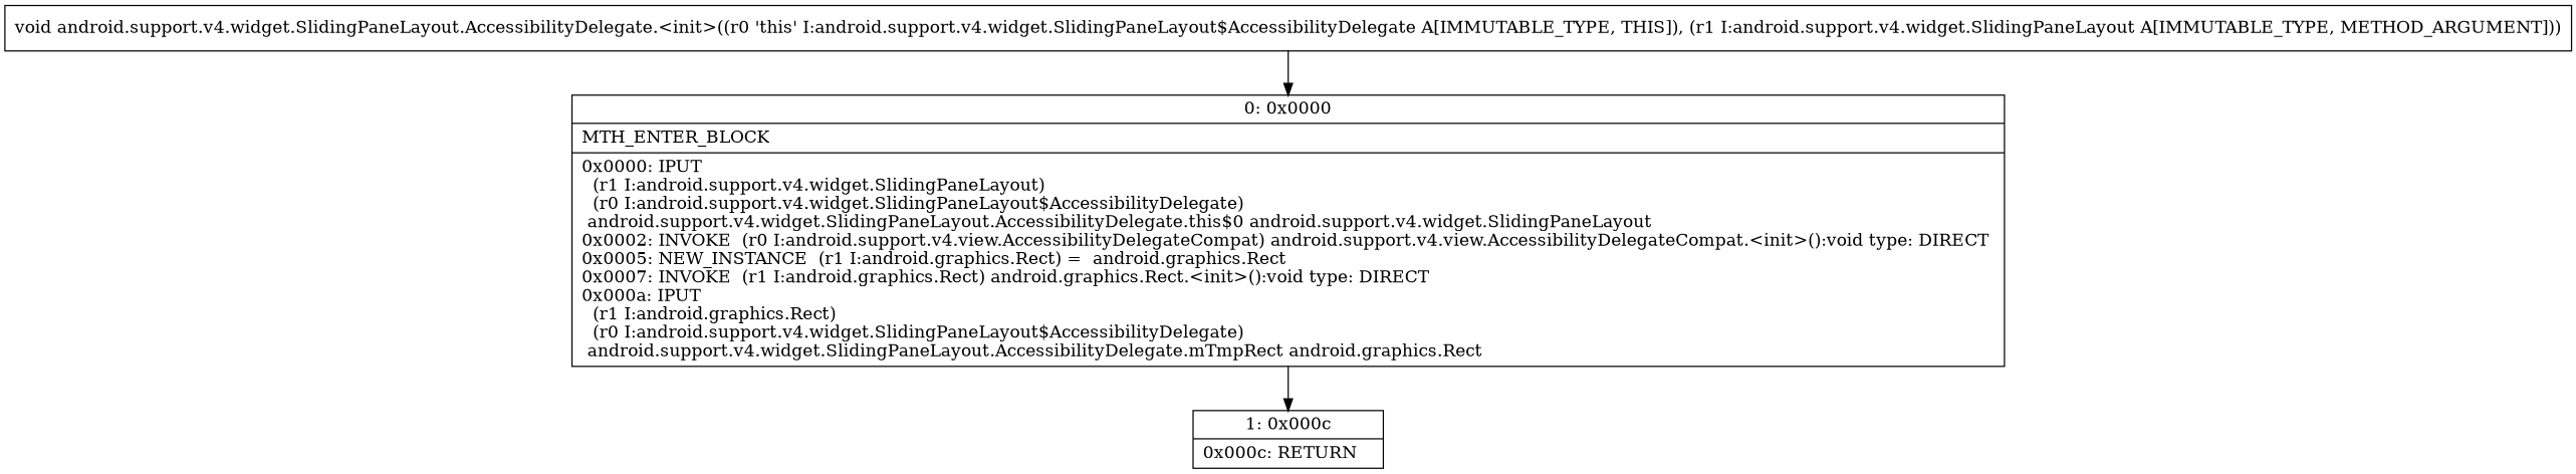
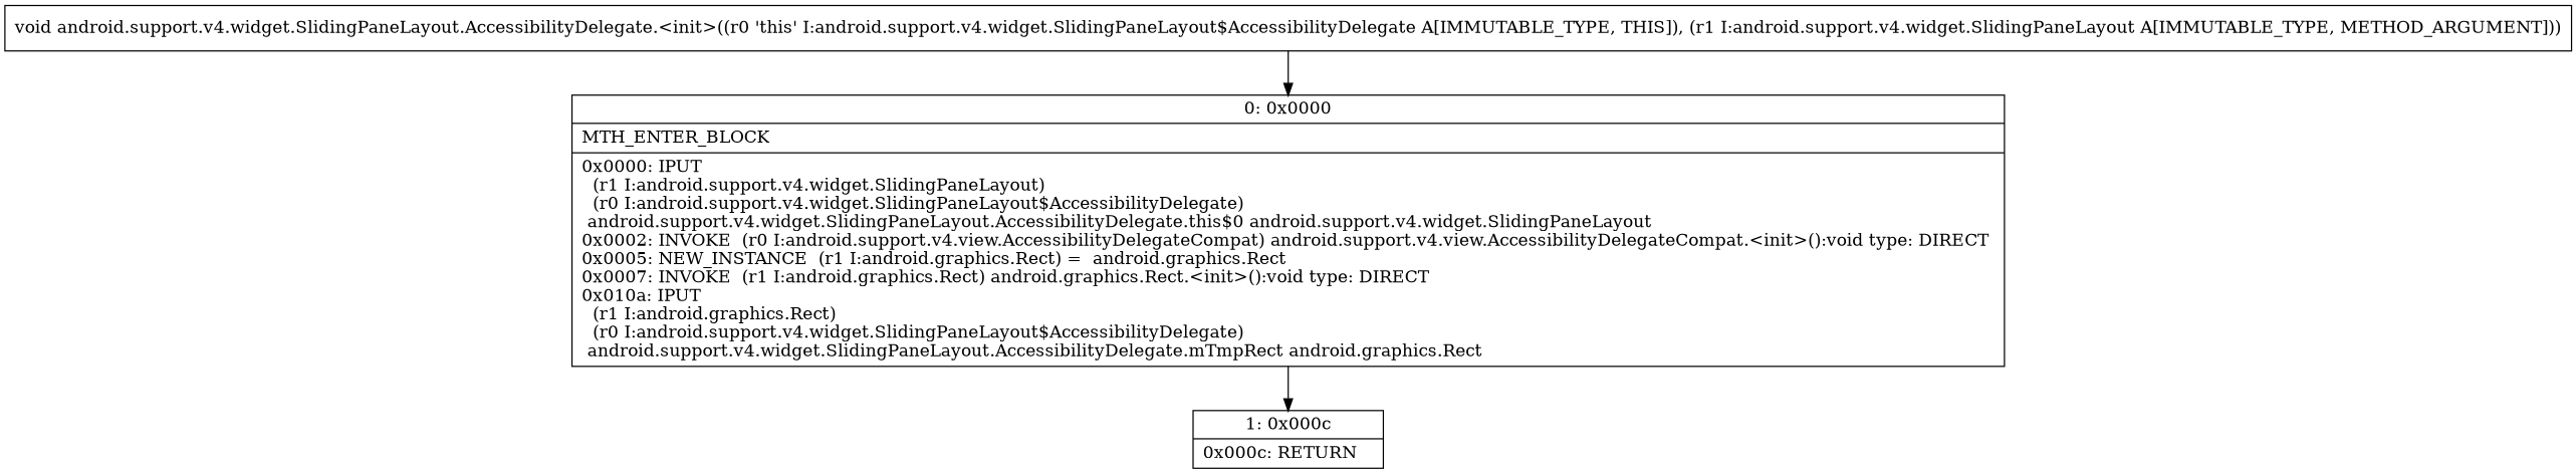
  digraph {
    node [shape=record]
-   n1 [label="{0\:\ 0x0000|MTH_ENTER_BLOCK\l|0x0000: IPUT  \l  (r1 I:android.support.v4.widget.SlidingPaneLayout)\l  (r0 I:android.support.v4.widget.SlidingPaneLayout$AccessibilityDelegate)\l android.support.v4.widget.SlidingPaneLayout.AccessibilityDelegate.this$0 android.support.v4.widget.SlidingPaneLayout \l0x0002: INVOKE  (r0 I:android.support.v4.view.AccessibilityDelegateCompat) android.support.v4.view.AccessibilityDelegateCompat.\<init\>():void type: DIRECT \l0x0005: NEW_INSTANCE  (r1 I:android.graphics.Rect) =  android.graphics.Rect \l0x0007: INVOKE  (r1 I:android.graphics.Rect) android.graphics.Rect.\<init\>():void type: DIRECT \l0x000a: IPUT  \l  (r1 I:android.graphics.Rect)\l  (r0 I:android.support.v4.widget.SlidingPaneLayout$AccessibilityDelegate)\l android.support.v4.widget.SlidingPaneLayout.AccessibilityDelegate.mTmpRect android.graphics.Rect \l}"]
+   n1 [label="{0\:\ 0x0000|MTH_ENTER_BLOCK\l|0x0000: IPUT  \l  (r1 I:android.support.v4.widget.SlidingPaneLayout)\l  (r0 I:android.support.v4.widget.SlidingPaneLayout$AccessibilityDelegate)\l android.support.v4.widget.SlidingPaneLayout.AccessibilityDelegate.this$0 android.support.v4.widget.SlidingPaneLayout \l0x0002: INVOKE  (r0 I:android.support.v4.view.AccessibilityDelegateCompat) android.support.v4.view.AccessibilityDelegateCompat.\<init\>():void type: DIRECT \l0x0005: NEW_INSTANCE  (r1 I:android.graphics.Rect) =  android.graphics.Rect \l0x0007: INVOKE  (r1 I:android.graphics.Rect) android.graphics.Rect.\<init\>():void type: DIRECT \l0x010a: IPUT  \l  (r1 I:android.graphics.Rect)\l  (r0 I:android.support.v4.widget.SlidingPaneLayout$AccessibilityDelegate)\l android.support.v4.widget.SlidingPaneLayout.AccessibilityDelegate.mTmpRect android.graphics.Rect \l}"]
    n2 [label="{1\:\ 0x000c|0x000c: RETURN   \l}"]
    n3 [label="{void android.support.v4.widget.SlidingPaneLayout.AccessibilityDelegate.\<init\>((r0 'this' I:android.support.v4.widget.SlidingPaneLayout$AccessibilityDelegate A[IMMUTABLE_TYPE, THIS]), (r1 I:android.support.v4.widget.SlidingPaneLayout A[IMMUTABLE_TYPE, METHOD_ARGUMENT])) }"]
    n1 -> n2
    n3 -> n1
  }
